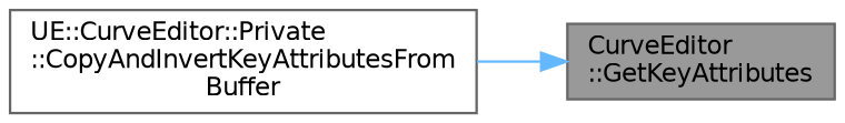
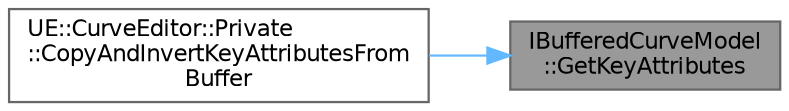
  digraph {
    rankdir=RL
    node [fontname=Helvetica fontsize=10 shape=box style=filled]
-   n1 [color=gray40 fillcolor=grey60 fontcolor=black height=0.2 label="CurveEditor\l::GetKeyAttributes" width=0.4]
+   n1 [color=gray40 fillcolor=grey60 fontcolor=black height=0.2 label="IBufferedCurveModel\l::GetKeyAttributes" width=0.4]
    n2 [color=grey40 fillcolor=white height=0.2 label="UE::CurveEditor::Private\l::CopyAndInvertKeyAttributesFrom\lBuffer" width=0.4]
    n1 -> n2 [color=steelblue1 dir=back fontname=Helvetica fontsize=10 labelfontname=Helvetica labelfontsize=10 style=solid]
  }
